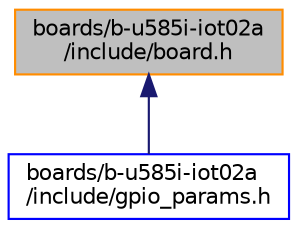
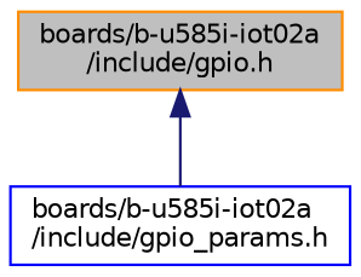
  digraph {
    node [fontname=Helvetica fontsize=10 shape=record style=filled]
-   n1 [color=darkorange fillcolor=grey75 fontcolor=black height=0.2 label="boards/b-u585i-iot02a\l/include/board.h" width=0.4]
+   n1 [color=darkorange fillcolor=grey75 fontcolor=black height=0.2 label="boards/b-u585i-iot02a\l/include/gpio.h" width=0.4]
    n2 [color=blue fillcolor=white height=0.2 label="boards/b-u585i-iot02a\l/include/gpio_params.h" width=0.4]
    n1 -> n2 [color=midnightblue dir=back fontname=Helvetica fontsize=10 labelfontname=Helvetica labelfontsize=10 style=solid]
  }
